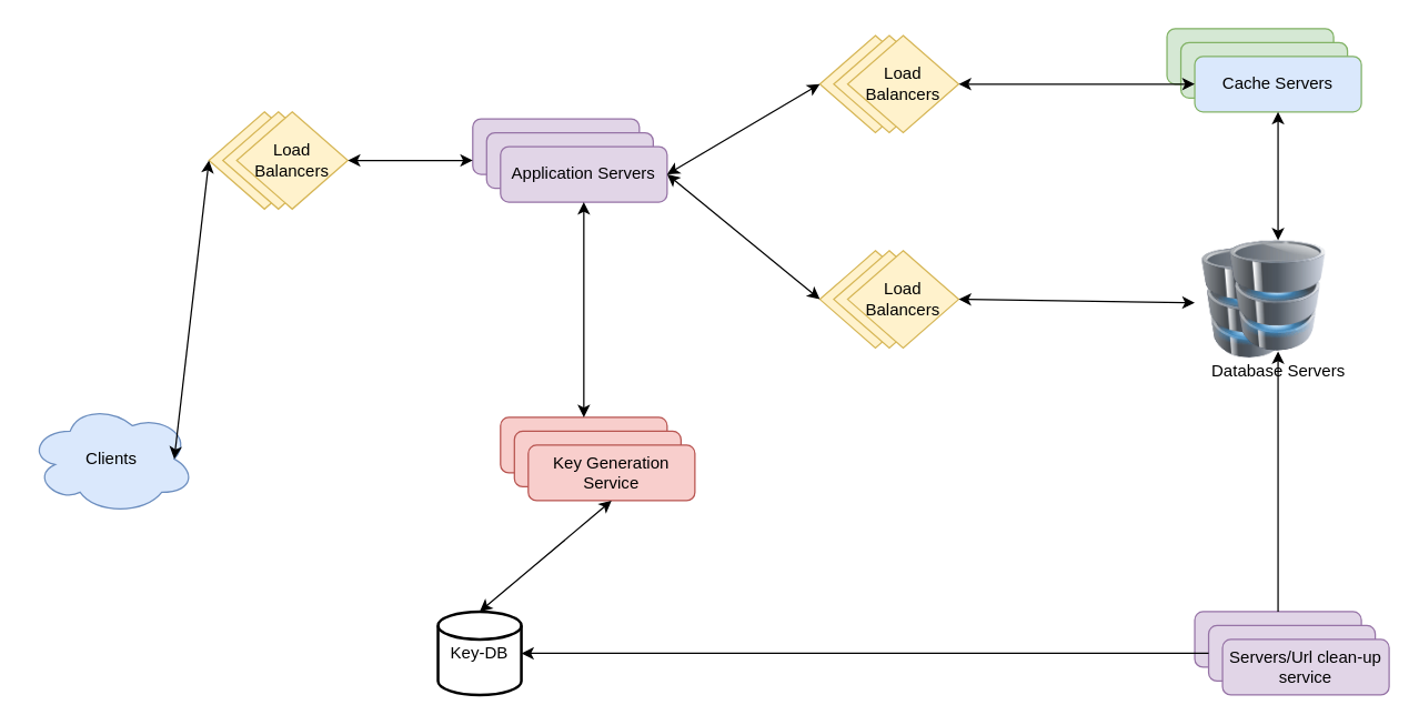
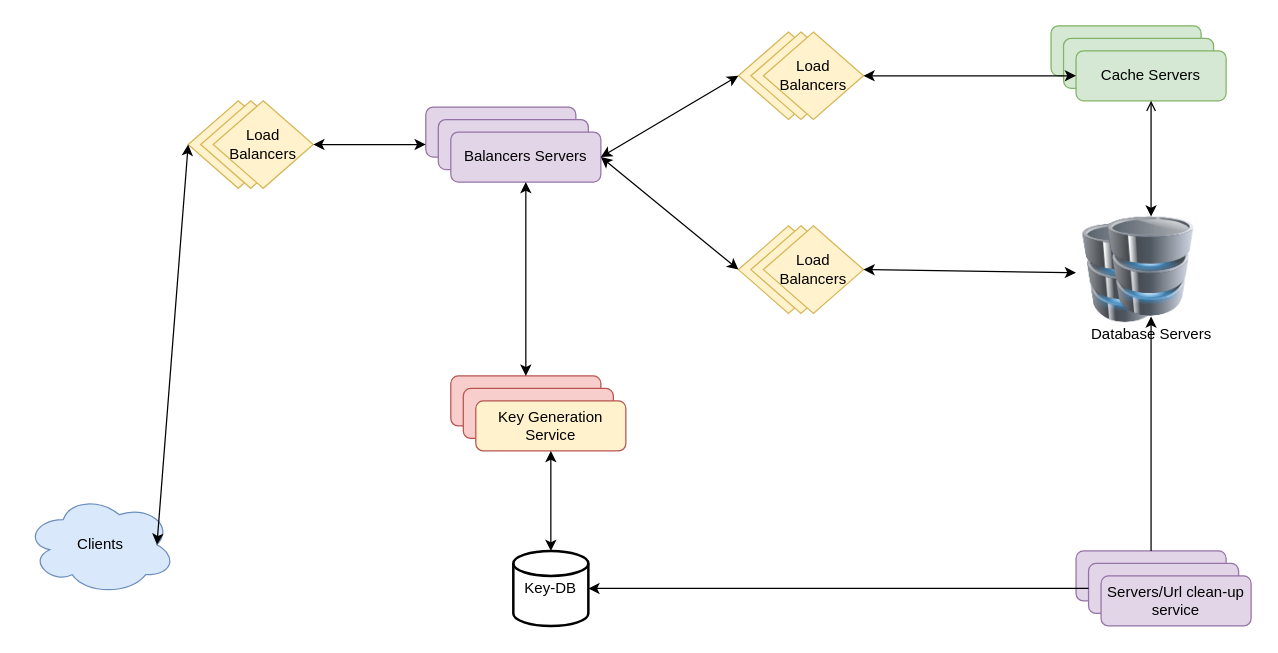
  <mxCell id="0" />
  <mxCell id="1" parent="0" />
  <mxCell id="2" value="" style="rounded=1;whiteSpace=wrap;html=1;fillColor=#d5e8d4;strokeColor=#82b366;" parent="1" vertex="1"><mxGeometry x="840" y="20" width="120" height="40" as="geometry" /></mxCell>
  <mxCell id="3" value="" style="rounded=1;whiteSpace=wrap;html=1;fillColor=#d5e8d4;strokeColor=#82b366;" parent="1" vertex="1"><mxGeometry x="850" y="30" width="120" height="40" as="geometry" /></mxCell>
- <mxCell id="4" value="Cache Servers" style="rounded=1;whiteSpace=wrap;html=1;fillColor=#dae8fc;strokeColor=#82b366;" parent="1" vertex="1"><mxGeometry x="860" y="40" width="120" height="40" as="geometry" /></mxCell>
+ <mxCell id="4" value="Cache Servers" style="rounded=1;whiteSpace=wrap;html=1;fillColor=#d5e8d4;strokeColor=#82b366;" parent="1" vertex="1"><mxGeometry x="860" y="40" width="120" height="40" as="geometry" /></mxCell>
  <mxCell id="5" value="" style="rhombus;whiteSpace=wrap;html=1;fillColor=#fff2cc;strokeColor=#d6b656;" parent="1" vertex="1"><mxGeometry x="590" y="25" width="80" height="70" as="geometry" /></mxCell>
  <mxCell id="6" value="" style="rhombus;whiteSpace=wrap;html=1;fillColor=#fff2cc;strokeColor=#d6b656;" parent="1" vertex="1"><mxGeometry x="600" y="25" width="80" height="70" as="geometry" /></mxCell>
  <mxCell id="7" value="Load Balancers" style="rhombus;whiteSpace=wrap;html=1;fillColor=#fff2cc;strokeColor=#d6b656;" parent="1" vertex="1"><mxGeometry x="610" y="25" width="80" height="70" as="geometry" /></mxCell>
  <mxCell id="8" value="" style="rhombus;whiteSpace=wrap;html=1;fillColor=#fff2cc;strokeColor=#d6b656;" parent="1" vertex="1"><mxGeometry x="590" y="180" width="80" height="70" as="geometry" /></mxCell>
  <mxCell id="9" value="" style="rhombus;whiteSpace=wrap;html=1;fillColor=#fff2cc;strokeColor=#d6b656;" parent="1" vertex="1"><mxGeometry x="600" y="180" width="80" height="70" as="geometry" /></mxCell>
  <mxCell id="10" value="Load Balancers" style="rhombus;whiteSpace=wrap;html=1;fillColor=#fff2cc;strokeColor=#d6b656;" parent="1" vertex="1"><mxGeometry x="610" y="180" width="80" height="70" as="geometry" /></mxCell>
  <mxCell id="11" value="" style="image;html=1;image=img/lib/clip_art/computers/Database_128x128.png" parent="1" vertex="1"><mxGeometry x="860" y="177.5" width="80" height="80" as="geometry" /></mxCell>
  <mxCell id="12" value="Database Servers" style="image;html=1;image=img/lib/clip_art/computers/Database_128x128.png" parent="1" vertex="1"><mxGeometry x="880" y="172.5" width="80" height="80" as="geometry" /></mxCell>
  <mxCell id="13" value="" style="endArrow=classic;startArrow=classic;html=1;rounded=0;exitX=1;exitY=0.5;exitDx=0;exitDy=0;entryX=0;entryY=0.5;entryDx=0;entryDy=0;" parent="1" source="7" target="4" edge="1"><mxGeometry width="50" height="50" relative="1" as="geometry"><mxPoint x="720" y="90" as="sourcePoint" /><mxPoint x="770" y="40" as="targetPoint" /></mxGeometry></mxCell>
  <mxCell id="14" value="" style="endArrow=classic;startArrow=classic;html=1;rounded=0;exitX=1;exitY=0.5;exitDx=0;exitDy=0;entryX=0;entryY=0.5;entryDx=0;entryDy=0;" parent="1" source="10" target="11" edge="1"><mxGeometry width="50" height="50" relative="1" as="geometry"><mxPoint x="690" y="224.5" as="sourcePoint" /><mxPoint x="860" y="224.5" as="targetPoint" /></mxGeometry></mxCell>
  <mxCell id="15" value="" style="rounded=1;whiteSpace=wrap;html=1;fillColor=#e1d5e7;strokeColor=#9673a6;" parent="1" vertex="1"><mxGeometry x="340" y="85" width="120" height="40" as="geometry" /></mxCell>
  <mxCell id="16" value="" style="rounded=1;whiteSpace=wrap;html=1;fillColor=#e1d5e7;strokeColor=#9673a6;" parent="1" vertex="1"><mxGeometry x="350" y="95" width="120" height="40" as="geometry" /></mxCell>
- <mxCell id="17" value="Application Servers" style="rounded=1;whiteSpace=wrap;html=1;fillColor=#e1d5e7;strokeColor=#9673a6;" parent="1" vertex="1"><mxGeometry x="360" y="105" width="120" height="40" as="geometry" /></mxCell>
+ <mxCell id="17" value="Balancers Servers" style="rounded=1;whiteSpace=wrap;html=1;fillColor=#e1d5e7;strokeColor=#9673a6;" parent="1" vertex="1"><mxGeometry x="360" y="105" width="120" height="40" as="geometry" /></mxCell>
  <mxCell id="18" value="" style="endArrow=classic;startArrow=classic;html=1;rounded=0;entryX=0;entryY=0.5;entryDx=0;entryDy=0;exitX=1;exitY=0.5;exitDx=0;exitDy=0;" parent="1" source="17" target="5" edge="1"><mxGeometry width="50" height="50" relative="1" as="geometry"><mxPoint x="420" y="280" as="sourcePoint" /><mxPoint x="470" y="230" as="targetPoint" /></mxGeometry></mxCell>
  <mxCell id="19" value="" style="endArrow=classic;startArrow=classic;html=1;rounded=0;entryX=1;entryY=0.5;entryDx=0;entryDy=0;exitX=0;exitY=0.5;exitDx=0;exitDy=0;" parent="1" source="8" target="17" edge="1"><mxGeometry width="50" height="50" relative="1" as="geometry"><mxPoint x="490" y="135" as="sourcePoint" /><mxPoint x="600" y="60" as="targetPoint" /></mxGeometry></mxCell>
- <mxCell id="20" value="" style="endArrow=classic;startArrow=classic;html=1;rounded=0;exitX=0.5;exitY=0;exitDx=0;exitDy=0;entryX=0.5;entryY=1;entryDx=0;entryDy=0;" parent="1" source="12" target="4" edge="1"><mxGeometry width="50" height="50" relative="1" as="geometry"><mxPoint x="950" y="160" as="sourcePoint" /><mxPoint x="930" y="90" as="targetPoint" /></mxGeometry></mxCell>
+ <mxCell id="20" value="" style="endArrow=open;startArrow=classic;html=1;rounded=0;exitX=0.5;exitY=0;exitDx=0;exitDy=0;entryX=0.5;entryY=1;entryDx=0;entryDy=0;" parent="1" source="12" target="4" edge="1"><mxGeometry width="50" height="50" relative="1" as="geometry"><mxPoint x="950" y="160" as="sourcePoint" /><mxPoint x="930" y="90" as="targetPoint" /></mxGeometry></mxCell>
  <mxCell id="21" value="" style="rhombus;whiteSpace=wrap;html=1;fillColor=#fff2cc;strokeColor=#d6b656;" parent="1" vertex="1"><mxGeometry x="150" y="80" width="80" height="70" as="geometry" /></mxCell>
  <mxCell id="22" value="" style="rhombus;whiteSpace=wrap;html=1;fillColor=#fff2cc;strokeColor=#d6b656;" parent="1" vertex="1"><mxGeometry x="160" y="80" width="80" height="70" as="geometry" /></mxCell>
  <mxCell id="23" value="Load Balancers" style="rhombus;whiteSpace=wrap;html=1;fillColor=#fff2cc;strokeColor=#d6b656;" parent="1" vertex="1"><mxGeometry x="170" y="80" width="80" height="70" as="geometry" /></mxCell>
- <mxCell id="24" value="Clients" style="ellipse;shape=cloud;whiteSpace=wrap;html=1;fillColor=#dae8fc;strokeColor=#6c8ebf;" parent="1" vertex="1"><mxGeometry x="20" y="290" width="120" height="80" as="geometry" /></mxCell>
+ <mxCell id="24" value="Clients" style="ellipse;shape=cloud;whiteSpace=wrap;html=1;fillColor=#dae8fc;strokeColor=#6c8ebf;" parent="1" vertex="1"><mxGeometry x="20" y="395" width="120" height="80" as="geometry" /></mxCell>
  <mxCell id="25" value="" style="endArrow=classic;startArrow=classic;html=1;rounded=0;entryX=0;entryY=0.5;entryDx=0;entryDy=0;exitX=0.875;exitY=0.5;exitDx=0;exitDy=0;exitPerimeter=0;" parent="1" source="24" target="21" edge="1"><mxGeometry width="50" height="50" relative="1" as="geometry"><mxPoint x="140" y="360" as="sourcePoint" /><mxPoint x="190" y="310" as="targetPoint" /></mxGeometry></mxCell>
  <mxCell id="26" value="" style="endArrow=classic;startArrow=classic;html=1;rounded=0;exitX=1;exitY=0.5;exitDx=0;exitDy=0;entryX=0;entryY=0.75;entryDx=0;entryDy=0;" parent="1" source="23" target="15" edge="1"><mxGeometry width="50" height="50" relative="1" as="geometry"><mxPoint x="330" y="220" as="sourcePoint" /><mxPoint x="380" y="170" as="targetPoint" /></mxGeometry></mxCell>
  <mxCell id="27" value="" style="rounded=1;whiteSpace=wrap;html=1;fillColor=#f8cecc;strokeColor=#b85450;" parent="1" vertex="1"><mxGeometry x="360" y="300" width="120" height="40" as="geometry" /></mxCell>
  <mxCell id="28" value="" style="rounded=1;whiteSpace=wrap;html=1;fillColor=#f8cecc;strokeColor=#b85450;" parent="1" vertex="1"><mxGeometry x="370" y="310" width="120" height="40" as="geometry" /></mxCell>
- <mxCell id="29" value="Key Generation Service" style="rounded=1;whiteSpace=wrap;html=1;fillColor=#f8cecc;strokeColor=#b85450;" parent="1" vertex="1"><mxGeometry x="380" y="320" width="120" height="40" as="geometry" /></mxCell>
+ <mxCell id="29" value="Key Generation Service" style="rounded=1;whiteSpace=wrap;html=1;fillColor=#fff2cc;strokeColor=#b85450;" parent="1" vertex="1"><mxGeometry x="380" y="320" width="120" height="40" as="geometry" /></mxCell>
  <mxCell id="30" value="" style="endArrow=classic;startArrow=classic;html=1;rounded=0;entryX=0.5;entryY=1;entryDx=0;entryDy=0;exitX=0.5;exitY=0;exitDx=0;exitDy=0;" parent="1" source="27" target="17" edge="1"><mxGeometry width="50" height="50" relative="1" as="geometry"><mxPoint x="370" y="260" as="sourcePoint" /><mxPoint x="420" y="210" as="targetPoint" /></mxGeometry></mxCell>
- <mxCell id="31" value="Key-DB" style="strokeWidth=2;html=1;shape=mxgraph.flowchart.database;whiteSpace=wrap;" parent="1" vertex="1"><mxGeometry x="315" y="440" width="60" height="60" as="geometry" /></mxCell>
+ <mxCell id="31" value="Key-DB" style="strokeWidth=2;html=1;shape=mxgraph.flowchart.database;whiteSpace=wrap;" parent="1" vertex="1"><mxGeometry x="410" y="440" width="60" height="60" as="geometry" /></mxCell>
  <mxCell id="32" value="" style="endArrow=classic;startArrow=classic;html=1;rounded=0;entryX=0.5;entryY=1;entryDx=0;entryDy=0;exitX=0.5;exitY=0;exitDx=0;exitDy=0;exitPerimeter=0;" parent="1" source="31" target="29" edge="1"><mxGeometry width="50" height="50" relative="1" as="geometry"><mxPoint x="410" y="420" as="sourcePoint" /><mxPoint x="460" y="370" as="targetPoint" /></mxGeometry></mxCell>
  <mxCell id="33" value="" style="rounded=1;whiteSpace=wrap;html=1;fillColor=#e1d5e7;strokeColor=#9673a6;" parent="1" vertex="1"><mxGeometry x="860" y="440" width="120" height="40" as="geometry" /></mxCell>
  <mxCell id="34" value="" style="rounded=1;whiteSpace=wrap;html=1;fillColor=#e1d5e7;strokeColor=#9673a6;" parent="1" vertex="1"><mxGeometry x="870" y="450" width="120" height="40" as="geometry" /></mxCell>
  <mxCell id="35" value="Servers/Url clean-up service" style="rounded=1;whiteSpace=wrap;html=1;fillColor=#e1d5e7;strokeColor=#9673a6;" parent="1" vertex="1"><mxGeometry x="880" y="460" width="120" height="40" as="geometry" /></mxCell>
  <mxCell id="36" value="" style="endArrow=classic;html=1;rounded=0;entryX=0.5;entryY=1;entryDx=0;entryDy=0;exitX=0.5;exitY=0;exitDx=0;exitDy=0;" parent="1" source="33" target="12" edge="1"><mxGeometry width="50" height="50" relative="1" as="geometry"><mxPoint x="920" y="380" as="sourcePoint" /><mxPoint x="970" y="330" as="targetPoint" /></mxGeometry></mxCell>
  <mxCell id="37" value="" style="endArrow=classic;html=1;rounded=0;exitX=0;exitY=0.5;exitDx=0;exitDy=0;entryX=1;entryY=0.5;entryDx=0;entryDy=0;entryPerimeter=0;" parent="1" source="34" target="31" edge="1"><mxGeometry width="50" height="50" relative="1" as="geometry"><mxPoint x="710" y="510" as="sourcePoint" /><mxPoint x="760" y="460" as="targetPoint" /></mxGeometry></mxCell>
